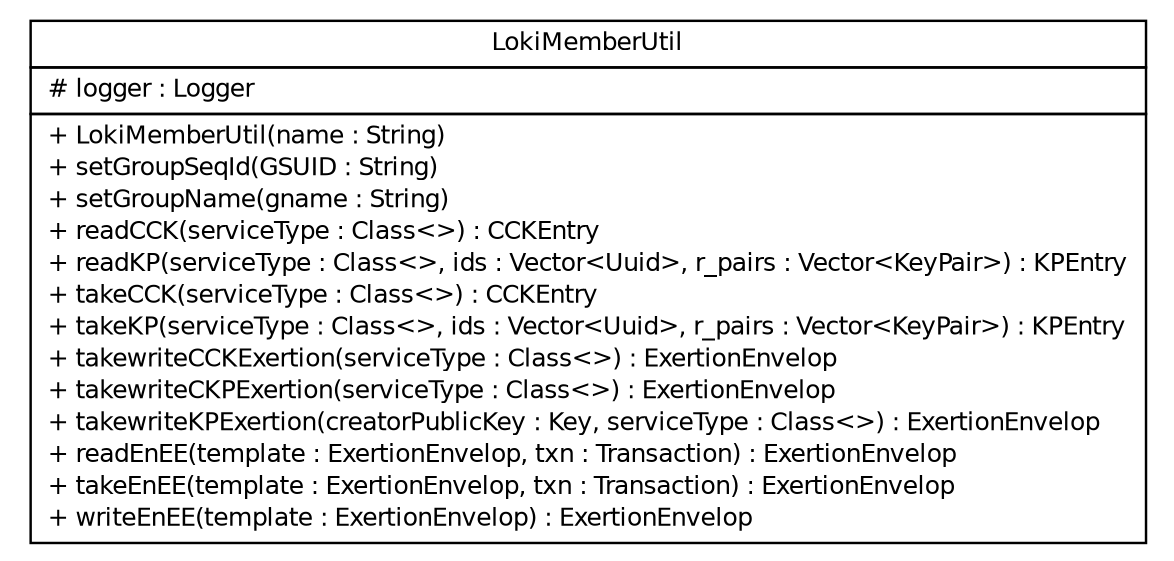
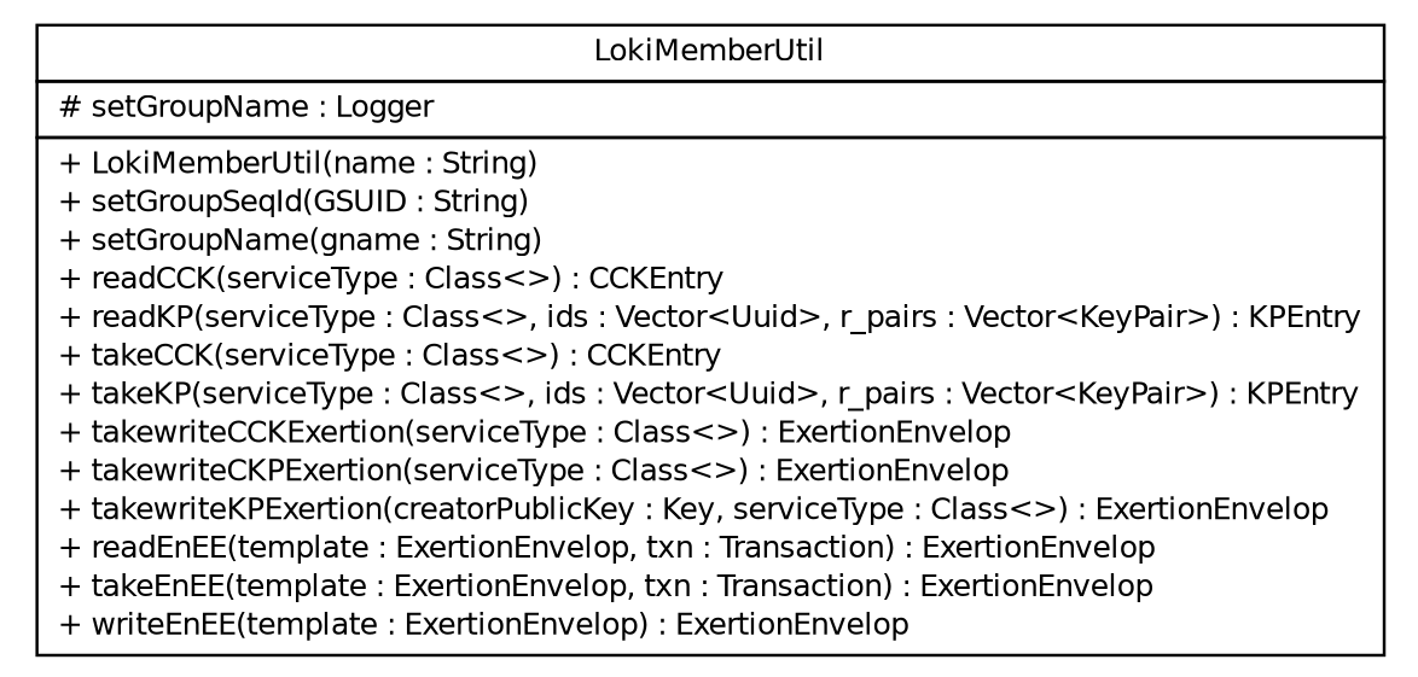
  digraph {
    nodesep=0.25
    ranksep=0.5
-   n1 [fontcolor=black fontname=Helvetica fontsize=10.0 label=<<table title="sorcer.core.loki.member.LokiMemberUtil" border="0" cellborder="1" cellspacing="0" cellpadding="2" port="p" href="./LokiMemberUtil.html"> 		<tr><td><table border="0" cellspacing="0" cellpadding="1"> <tr><td align="center" balign="center"> LokiMemberUtil </td></tr> 		</table></td></tr> 		<tr><td><table border="0" cellspacing="0" cellpadding="1"> <tr><td align="left" balign="left"> # logger : Logger </td></tr> 		</table></td></tr> 		<tr><td><table border="0" cellspacing="0" cellpadding="1"> <tr><td align="left" balign="left"> + LokiMemberUtil(name : String) </td></tr> <tr><td align="left" balign="left"> + setGroupSeqId(GSUID : String) </td></tr> <tr><td align="left" balign="left"> + setGroupName(gname : String) </td></tr> <tr><td align="left" balign="left"> + readCCK(serviceType : Class&lt;&gt;) : CCKEntry </td></tr> <tr><td align="left" balign="left"> + readKP(serviceType : Class&lt;&gt;, ids : Vector&lt;Uuid&gt;, r_pairs : Vector&lt;KeyPair&gt;) : KPEntry </td></tr> <tr><td align="left" balign="left"> + takeCCK(serviceType : Class&lt;&gt;) : CCKEntry </td></tr> <tr><td align="left" balign="left"> + takeKP(serviceType : Class&lt;&gt;, ids : Vector&lt;Uuid&gt;, r_pairs : Vector&lt;KeyPair&gt;) : KPEntry </td></tr> <tr><td align="left" balign="left"> + takewriteCCKExertion(serviceType : Class&lt;&gt;) : ExertionEnvelop </td></tr> <tr><td align="left" balign="left"> + takewriteCKPExertion(serviceType : Class&lt;&gt;) : ExertionEnvelop </td></tr> <tr><td align="left" balign="left"> + takewriteKPExertion(creatorPublicKey : Key, serviceType : Class&lt;&gt;) : ExertionEnvelop </td></tr> <tr><td align="left" balign="left"> + readEnEE(template : ExertionEnvelop, txn : Transaction) : ExertionEnvelop </td></tr> <tr><td align="left" balign="left"> + takeEnEE(template : ExertionEnvelop, txn : Transaction) : ExertionEnvelop </td></tr> <tr><td align="left" balign="left"> + writeEnEE(template : ExertionEnvelop) : ExertionEnvelop </td></tr> 		</table></td></tr> 		</table>> shape=plaintext]
+   n1 [fontcolor=black fontname=Helvetica fontsize=10.0 label=<<table title="sorcer.core.loki.member.LokiMemberUtil" border="0" cellborder="1" cellspacing="0" cellpadding="2" port="p" href="./LokiMemberUtil.html"> 		<tr><td><table border="0" cellspacing="0" cellpadding="1"> <tr><td align="center" balign="center"> LokiMemberUtil </td></tr> 		</table></td></tr> 		<tr><td><table border="0" cellspacing="0" cellpadding="1"> <tr><td align="left" balign="left"> # setGroupName : Logger </td></tr> 		</table></td></tr> 		<tr><td><table border="0" cellspacing="0" cellpadding="1"> <tr><td align="left" balign="left"> + LokiMemberUtil(name : String) </td></tr> <tr><td align="left" balign="left"> + setGroupSeqId(GSUID : String) </td></tr> <tr><td align="left" balign="left"> + setGroupName(gname : String) </td></tr> <tr><td align="left" balign="left"> + readCCK(serviceType : Class&lt;&gt;) : CCKEntry </td></tr> <tr><td align="left" balign="left"> + readKP(serviceType : Class&lt;&gt;, ids : Vector&lt;Uuid&gt;, r_pairs : Vector&lt;KeyPair&gt;) : KPEntry </td></tr> <tr><td align="left" balign="left"> + takeCCK(serviceType : Class&lt;&gt;) : CCKEntry </td></tr> <tr><td align="left" balign="left"> + takeKP(serviceType : Class&lt;&gt;, ids : Vector&lt;Uuid&gt;, r_pairs : Vector&lt;KeyPair&gt;) : KPEntry </td></tr> <tr><td align="left" balign="left"> + takewriteCCKExertion(serviceType : Class&lt;&gt;) : ExertionEnvelop </td></tr> <tr><td align="left" balign="left"> + takewriteCKPExertion(serviceType : Class&lt;&gt;) : ExertionEnvelop </td></tr> <tr><td align="left" balign="left"> + takewriteKPExertion(creatorPublicKey : Key, serviceType : Class&lt;&gt;) : ExertionEnvelop </td></tr> <tr><td align="left" balign="left"> + readEnEE(template : ExertionEnvelop, txn : Transaction) : ExertionEnvelop </td></tr> <tr><td align="left" balign="left"> + takeEnEE(template : ExertionEnvelop, txn : Transaction) : ExertionEnvelop </td></tr> <tr><td align="left" balign="left"> + writeEnEE(template : ExertionEnvelop) : ExertionEnvelop </td></tr> 		</table></td></tr> 		</table>> shape=plaintext]
  }
